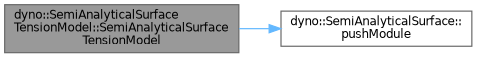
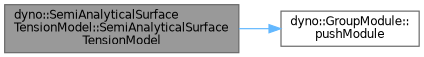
  digraph {
    rankdir=LR
    node [fontname=Helvetica fontsize=10 shape=box style=filled]
    n1 [color=gray40 fillcolor=grey60 fontcolor=black height=0.2 label="dyno::SemiAnalyticalSurface\lTensionModel::SemiAnalyticalSurface\lTensionModel" width=0.4]
-   n2 [color=grey40 fillcolor=white height=0.2 label="dyno::SemiAnalyticalSurface::\lpushModule" width=0.4]
+   n2 [color=grey40 fillcolor=white height=0.2 label="dyno::GroupModule::\lpushModule" width=0.4]
    n1 -> n2 [color=steelblue1 fontname=Helvetica fontsize=10 labelfontname=Helvetica labelfontsize=10 style=solid]
  }
